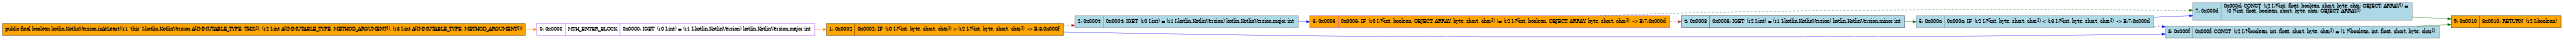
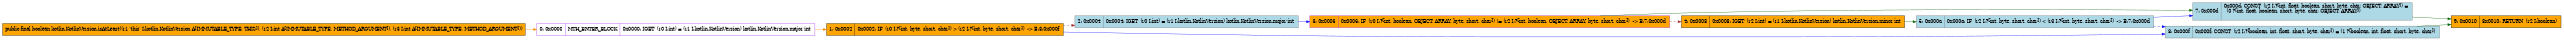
  digraph {
    rankdir=LR
    node [color=black fillcolor=orange shape=record style=filled]
    edge [color=blue]
    n1 [color=purple fillcolor=white label="{0\:\ 0x0000|MTH_ENTER_BLOCK\l|0x0000: IGET  (r0 I:int) = (r1 I:kotlin.KotlinVersion) kotlin.KotlinVersion.major int \l}"]
    n2 [label="{1\:\ 0x0002|0x0002: IF  (r0 I:?[int, byte, short, char]) \> (r2 I:?[int, byte, short, char])  \-\> B:8:0x000f \l}"]
    n3 [color=gray40 fillcolor=lightblue label="{2\:\ 0x0004|0x0004: IGET  (r0 I:int) = (r1 I:kotlin.KotlinVersion) kotlin.KotlinVersion.major int \l}"]
    n4 [color=gray40 fillcolor=lightblue label="{8\:\ 0x000f|0x000f: CONST  (r2 I:?[boolean, int, float, short, byte, char]) = (1 ?[boolean, int, float, short, byte, char]) \l}"]
    n5 [color=purple label="{3\:\ 0x0006|0x0006: IF  (r0 I:?[int, boolean, OBJECT, ARRAY, byte, short, char]) != (r2 I:?[int, boolean, OBJECT, ARRAY, byte, short, char])  \-\> B:7:0x000d \l}"]
    n6 [label="{9\:\ 0x0010|8x0010: RETURN  (r2 I:boolean) \l}"]
-   n7 [fillcolor=lightblue label="{4\:\ 0x0008|0x0008: IGET  (r2 I:int) = (r1 I:kotlin.KotlinVersion) kotlin.KotlinVersion.minor int \l}"]
+   n7 [label="{4\:\ 0x0008|0x0008: IGET  (r2 I:int) = (r1 I:kotlin.KotlinVersion) kotlin.KotlinVersion.minor int \l}"]
    n8 [color=gray40 fillcolor=lightblue label="{7\:\ 0x000d|0x000d: CONST  (r2 I:?[int, float, boolean, short, byte, char, OBJECT, ARRAY]) = \l  (0 ?[int, float, boolean, short, byte, char, OBJECT, ARRAY])\l \l}"]
    n9 [color=gray40 fillcolor=lightblue label="{5\:\ 0x000a|0x000a: IF  (r2 I:?[int, byte, short, char]) \< (r3 I:?[int, byte, short, char])  \-\> B:7:0x000d \l}"]
    n10 [label="{public final boolean kotlin.KotlinVersion.isAtLeast((r1 'this' I:kotlin.KotlinVersion A[IMMUTABLE_TYPE, THIS]), (r2 I:int A[IMMUTABLE_TYPE, METHOD_ARGUMENT]), (r3 I:int A[IMMUTABLE_TYPE, METHOD_ARGUMENT])) }"]
    n1 -> n2 [color=darkorange]
    n2 -> n3 [color=brown style=dashed]
    n2 -> n4
    n3 -> n5
    n4 -> n6 [color=darkgreen]
    n5 -> n7 [color=brown style=dashed]
-   n5 -> n8 [color=darkgreen style=dashed]
+   n5 -> n8 [color=darkgreen]
    n7 -> n9 [color=darkgreen]
    n8 -> n6 [color=darkgreen]
    n9 -> n4 [style=dashed]
    n9 -> n8
    n10 -> n1 [color=darkorange]
  }
